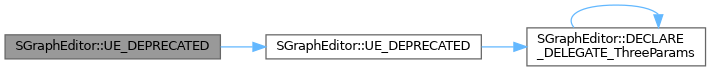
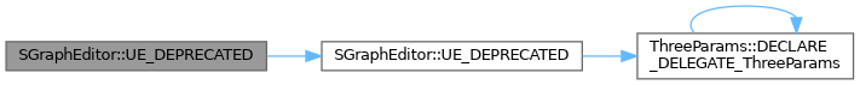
  digraph {
    rankdir=LR
    node [color=grey40 fillcolor=white fontname=Helvetica fontsize=10 shape=box style=filled]
    edge [color=steelblue1 fontname=Helvetica fontsize=10 labelfontname=Helvetica labelfontsize=10 style=solid]
    n1 [color=gray40 fillcolor=grey60 fontcolor=black height=0.2 label="SGraphEditor::UE_DEPRECATED" width=0.4]
    n2 [height=0.2 label="SGraphEditor::UE_DEPRECATED" width=0.4]
-   n3 [height=0.2 label="SGraphEditor::DECLARE\l_DELEGATE_ThreeParams" width=0.4]
+   n3 [height=0.2 label="ThreeParams::DECLARE\l_DELEGATE_ThreeParams" width=0.4]
    n1 -> n2
    n2 -> n3
    n3 -> n3
  }
